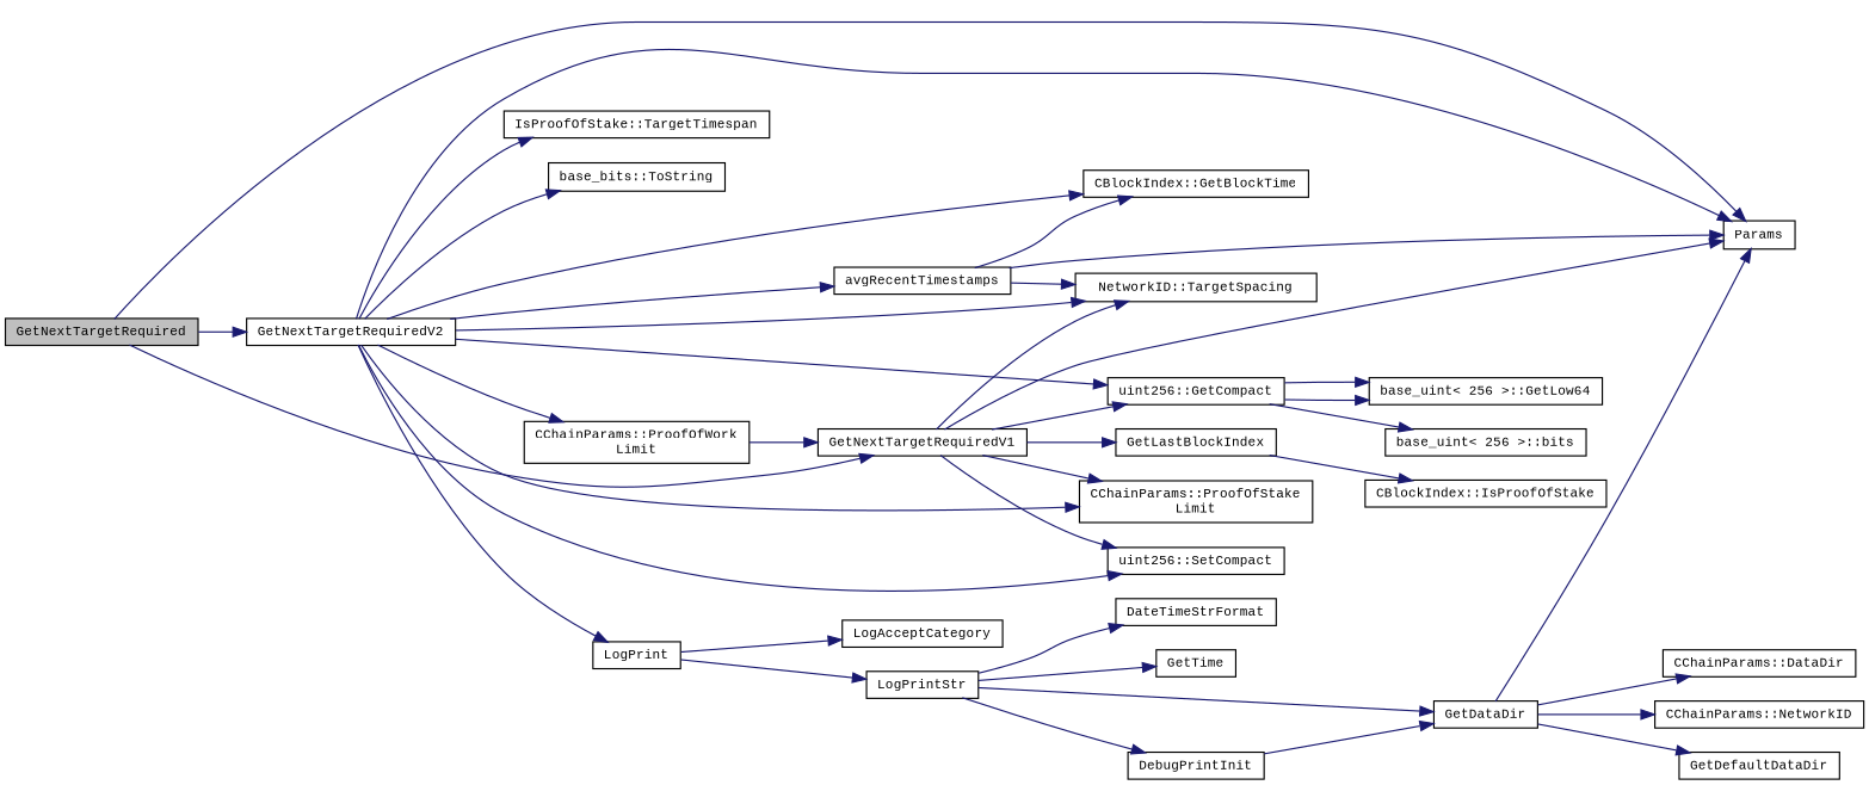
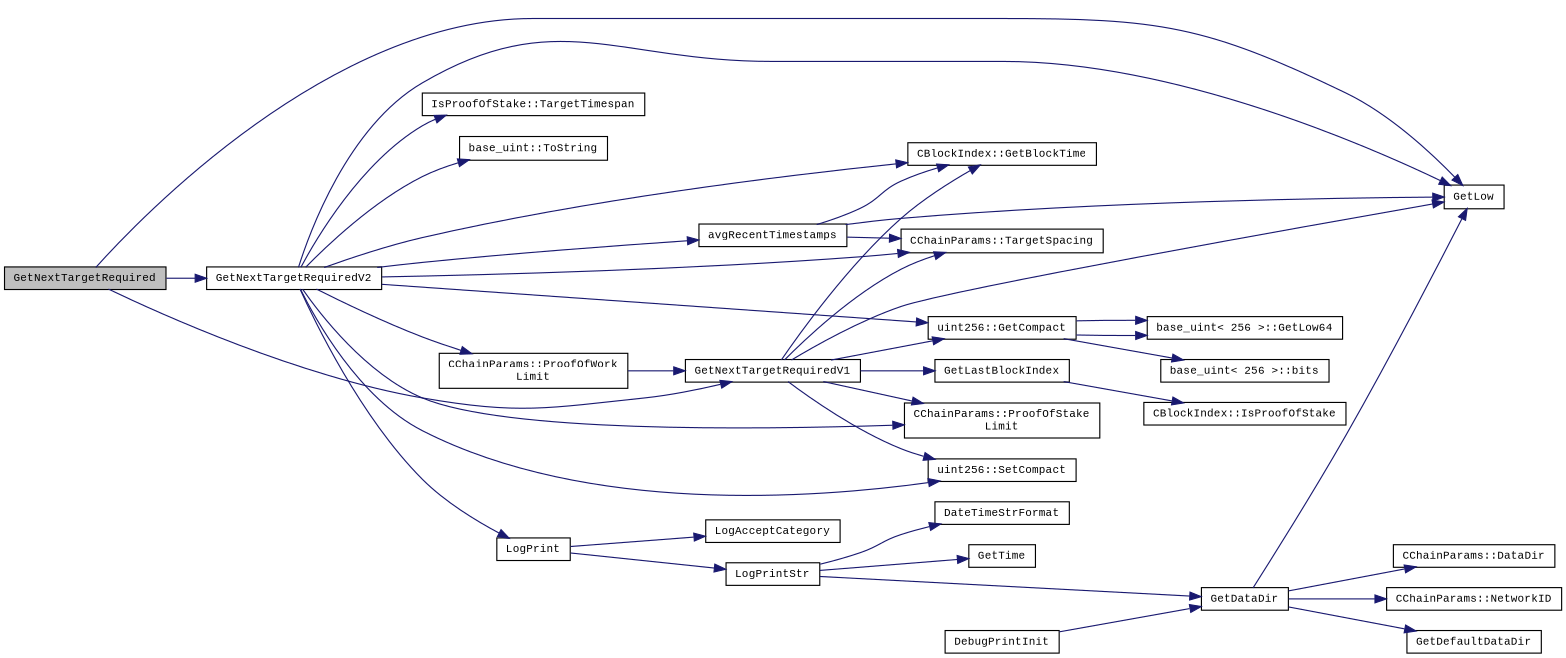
  digraph {
    fontname="Liberation Mono"
    rankdir=LR
    node [color=black fillcolor=white fontname="Liberation Mono" fontsize=10 shape=record style=filled]
    edge [color=midnightblue fontname="Liberation Mono" fontsize=10 labelfontname=Helvetica labelfontsize=10 style=solid]
    n1 [fillcolor=grey75 fontcolor=black height=0.2 label=GetNextTargetRequired width=0.4]
-   n2 [height=0.2 label=Params width=0.4]
+   n2 [height=0.2 label=GetLow width=0.4]
    n3 [height=0.2 label=GetNextTargetRequiredV1 width=0.4]
    n4 [height=0.2 label=GetNextTargetRequiredV2 width=0.4]
    n5 [height=0.2 label="CChainParams::ProofOfStake\lLimit" width=0.4]
    n6 [height=0.2 label="uint256::GetCompact" width=0.4]
    n7 [height=0.2 label=GetLastBlockIndex width=0.4]
    n8 [height=0.2 label="CBlockIndex::GetBlockTime" width=0.4]
-   n9 [height=0.2 label="NetworkID::TargetSpacing" width=0.4]
+   n9 [height=0.2 label="CChainParams::TargetSpacing" width=0.4]
    n10 [height=0.2 label="uint256::SetCompact" width=0.4]
    n11 [height=0.2 label="CChainParams::ProofOfWork\lLimit" width=0.4]
    n12 [height=0.2 label="IsProofOfStake::TargetTimespan" width=0.4]
    n13 [height=0.2 label=avgRecentTimestamps width=0.4]
    n14 [height=0.2 label=LogPrint width=0.4]
-   n15 [height=0.2 label="base_bits::ToString" width=0.4]
+   n15 [height=0.2 label="base_uint::ToString" width=0.4]
    n16 [height=0.2 label="base_uint\< 256 \>::bits" width=0.4]
    n17 [height=0.2 label="base_uint\< 256 \>::GetLow64" width=0.4]
    n18 [height=0.2 label="CBlockIndex::IsProofOfStake" width=0.4]
    n19 [height=0.2 label=LogAcceptCategory width=0.4]
    n20 [height=0.2 label=LogPrintStr width=0.4]
    n21 [height=0.2 label=DebugPrintInit width=0.4]
    n22 [height=0.2 label=GetDataDir width=0.4]
    n23 [height=0.2 label=DateTimeStrFormat width=0.4]
    n24 [height=0.2 label=GetTime width=0.4]
    n25 [height=0.2 label="CChainParams::NetworkID" width=0.4]
    n26 [height=0.2 label=GetDefaultDataDir width=0.4]
    n27 [height=0.2 label="CChainParams::DataDir" width=0.4]
    n1 -> n2
    n1 -> n3
    n1 -> n4
    n3 -> n2
    n3 -> n5
    n3 -> n6
    n3 -> n7
+   n3 -> n8
    n3 -> n9
    n3 -> n10
    n4 -> n2
    n4 -> n5
    n4 -> n6
    n4 -> n8
    n4 -> n9
    n4 -> n10
    n4 -> n11
    n4 -> n12
    n4 -> n13
    n4 -> n14
    n4 -> n15
    n6 -> n16
    n6 -> n17
    n6 -> n17
    n7 -> n18
    n11 -> n3
    n13 -> n2
    n13 -> n8
    n13 -> n9
    n14 -> n19
    n14 -> n20
-   n20 -> n21
    n20 -> n22
    n20 -> n23
    n20 -> n24
    n21 -> n22
    n22 -> n2
    n22 -> n25
    n22 -> n26
    n22 -> n27
  }
